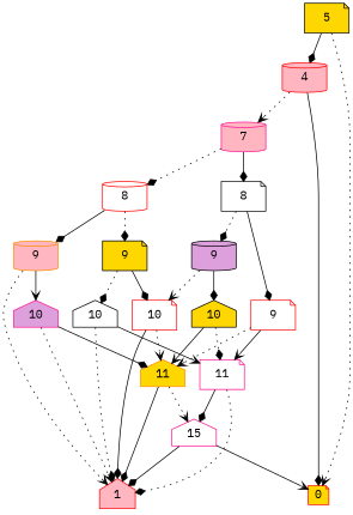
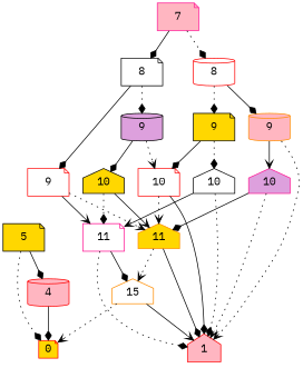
  digraph {
    fontname="IBM Plex Mono"
    node [color=red fillcolor=white fontname="IBM Plex Mono" shape=note style=filled]
    edge [arrowhead=diamond fontname="IBM Plex Mono" style=dotted]
    n1 [fillcolor=gold height=0.3 label=0 width=0.3]
    n2 [fillcolor=lightpink height=0.3 label=1 shape=house width=0.3]
    n3 [color=black fillcolor=gold label=5]
    n4 [fillcolor=lightpink label=4 shape=cylinder]
-   n5 [color=deeppink fillcolor=lightpink label=7 shape=cylinder]
+   n5 [color=deeppink fillcolor=lightpink label=7]
    n6 [label=8 shape=cylinder]
    n7 [color=black label=8]
    n8 [color=black fillcolor=gold label=9]
    n9 [color=darkorange fillcolor=lightpink label=9 shape=cylinder]
    n10 [color=black fillcolor=plum label=9 shape=cylinder]
    n11 [label=9]
    n12 [color=black label=10 shape=house]
    n13 [label=10]
    n14 [color=deeppink fillcolor=plum label=10 shape=house]
    n15 [color=black fillcolor=gold label=10 shape=house]
    n16 [color=deeppink label=11]
    n17 [color=darkorange fillcolor=gold label=11 shape=house]
-   n18 [color=deeppink label=15 shape=house]
-   n3 -> n1 [arrowhead=vee]
+   n18 [color=darkorange label=15 shape=house]
+   n3 -> n1
    n3 -> n4 [style=filled]
    n4 -> n1 [style=filled]
-   n4 -> n5 [arrowhead=vee]
    n5 -> n6
    n5 -> n7 [style=filled]
    n6 -> n8
    n6 -> n9 [style=filled]
    n7 -> n10
    n7 -> n11 [style=filled]
    n8 -> n12
    n8 -> n13 [style=filled]
    n9 -> n2 [arrowhead=vee]
    n9 -> n14 [arrowhead=vee style=filled]
    n10 -> n13 [arrowhead=vee]
    n10 -> n15 [style=filled]
    n11 -> n16 [arrowhead=vee style=filled]
    n11 -> n17 [arrowhead=vee]
    n12 -> n2
    n12 -> n16 [arrowhead=vee style=filled]
    n13 -> n2 [style=filled]
    n13 -> n17 [arrowhead=vee]
    n14 -> n2 [arrowhead=vee]
    n14 -> n17 [style=filled]
    n15 -> n16
    n15 -> n17 [arrowhead=vee style=filled]
    n16 -> n2
    n16 -> n18 [style=filled]
    n17 -> n2 [style=filled]
    n17 -> n18 [arrowhead=vee]
-   n18 -> n1 [arrowhead=vee style=filled]
-   n18 -> n2 [style=filled]
+   n18 -> n1 [arrowhead=vee]
+   n18 -> n2 [arrowhead=vee style=filled]
  }
